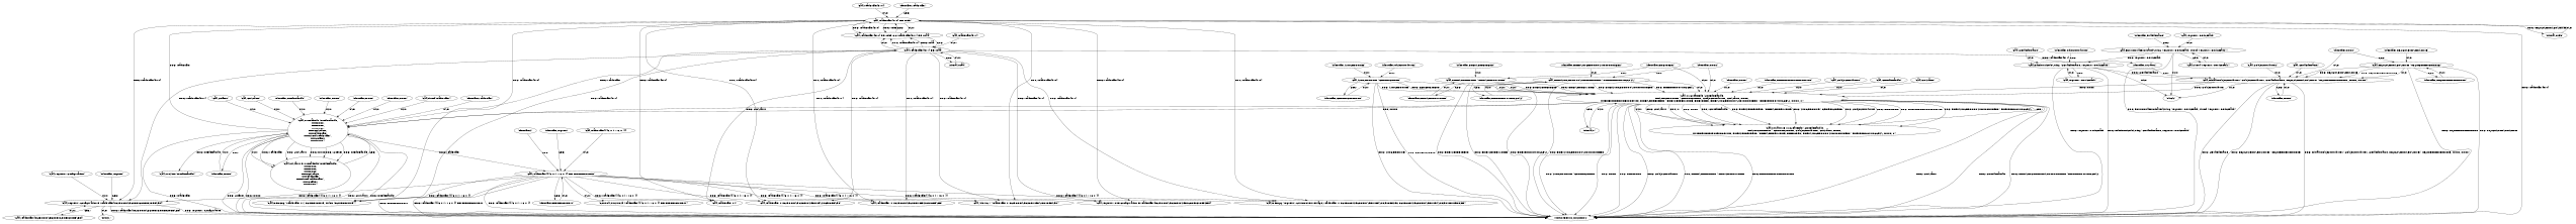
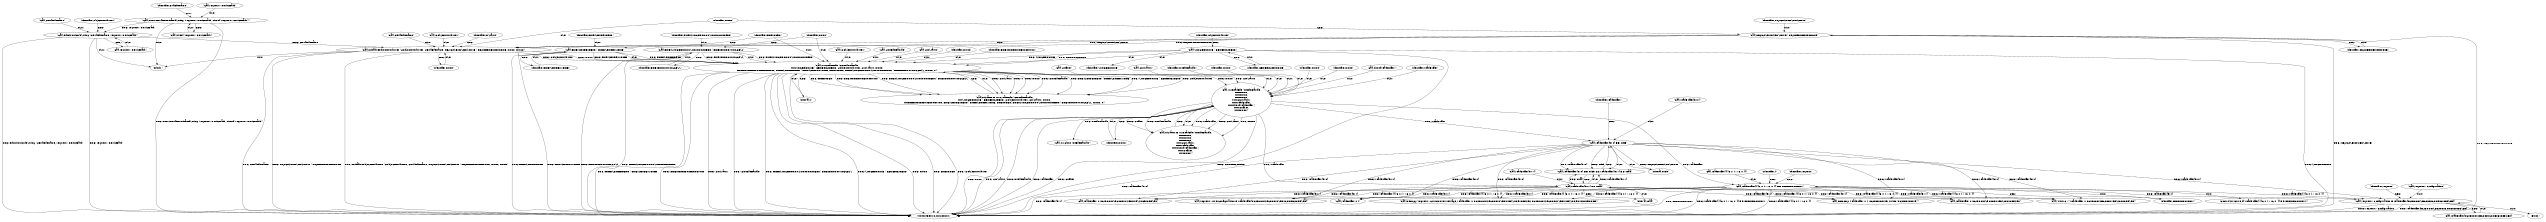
  digraph {
    n1 [label="(Call,request->Configuration = readBuffer[TC_BOOT_SECTOR_CONFIG_OFFSET])"]
    n2 [label="(Block,)"]
    n3 [label="(MethodReturn,NTSTATUS)"]
    n4 [label="(Call,readBuffer[TC_BOOT_SECTOR_CONFIG_OFFSET])"]
    n5 [label="(Call,readBuffer[510] == 0x55)"]
    n6 [label="(Call,readBuffer + TC_BOOT_SECTOR_USER_MESSAGE_OFFSET)"]
    n7 [label="(Call,request->UserConfiguration = readBuffer[TC_BOOT_SECTOR_USER_CONFIG_OFFSET])"]
    n8 [label="(Literal,0x55)"]
    n9 [label="(Call,readBuffer + i)"]
    n10 [label="(Call,memcpy (request->CustomUserMessage, readBuffer + TC_BOOT_SECTOR_USER_MESSAGE_OFFSET, TC_BOOT_SECTOR_USER_MESSAGE_MAX_LENGTH))"]
    n11 [label="(Call,readBuffer[510] == 0x55 && readBuffer[511] == 0xaa)"]
    n12 [label="(Call,memcmp (readBuffer + i, TC_APP_NAME, strlen (TC_APP_NAME)))"]
    n13 [label="(Call,readBuffer + TC_BOOT_SECTOR_VERSION_OFFSET)"]
    n14 [label="(Call,(uint16 *) (readBuffer + TC_BOOT_SECTOR_VERSION_OFFSET))"]
    n15 [label="(Call,readBuffer[511] == 0xaa)"]
    n16 [label="(Call,ZwReadFile (NtFileHandle,\n\t\t\t\t\tNULL,\n\t\t\t\t\tNULL,\n\t\t\t\t\tNULL,\n\t\t\t\t\t&IoStatus,\n\t\t\t\t\treadBuffer,\n\t\t\t\t\tsizeof(readBuffer),\n\t\t\t\t\t&offset,\n\t\t\t\t\tNULL))"]
    n17 [label="(Call,readBuffer[446 + i * 16 + 4] == PARTITION_LDM)"]
    n18 [label="(Call,ZwClose (NtFileHandle))"]
    n19 [label="(Identifier,NULL)"]
    n20 [label="(Call,ntStatus = ZwReadFile (NtFileHandle,\n\t\t\t\t\tNULL,\n\t\t\t\t\tNULL,\n\t\t\t\t\tNULL,\n\t\t\t\t\t&IoStatus,\n\t\t\t\t\treadBuffer,\n\t\t\t\t\tsizeof(readBuffer),\n\t\t\t\t\t&offset,\n\t\t\t\t\tNULL))"]
    n21 [label="(Literal,0xaa)"]
    n22 [label="(Identifier,PARTITION_LDM)"]
    n23 [label="(ControlStructure,if (readBuffer[446 + i * 16 + 4] == PARTITION_LDM))"]
    n24 [label="(Call,ZwCreateFile (&NtFileHandle,\n\t\t\t\tSYNCHRONIZE | GENERIC_READ, &ObjectAttributes, &IoStatus, NULL,\n\t\t\t\tFILE_ATTRIBUTE_NORMAL, FILE_SHARE_READ | FILE_SHARE_WRITE, FILE_OPEN, FILE_SYNCHRONOUS_IO_NONALERT | FILE_RANDOM_ACCESS, NULL, 0))"]
    n25 [label="(Call,ntStatus = ZwCreateFile (&NtFileHandle,\n\t\t\t\tSYNCHRONIZE | GENERIC_READ, &ObjectAttributes, &IoStatus, NULL,\n\t\t\t\tFILE_ATTRIBUTE_NORMAL, FILE_SHARE_READ | FILE_SHARE_WRITE, FILE_OPEN, FILE_SYNCHRONOUS_IO_NONALERT | FILE_RANDOM_ACCESS, NULL, 0))"]
    n26 [label="(Literal,0)"]
    n27 [label="(Call,SYNCHRONIZE | GENERIC_READ)"]
    n28 [label="(Identifier,GENERIC_HANDLE)"]
    n29 [label="(Call,InitializeObjectAttributes (&ObjectAttributes, &FullFileName, OBJ_CASE_INSENSITIVE | OBJ_KERNEL_HANDLE, NULL, NULL))"]
    n30 [label="(Identifier,NULL)"]
    n31 [label="(Block,)"]
    n32 [label="(Call,RtlInitUnicodeString (&FullFileName, request->DevicePath))"]
    n33 [label="(Call,request->DevicePath)"]
    n34 [label="(Call,EnsureNullTerminatedString (request->DevicePath, sizeof (request->DevicePath)))"]
    n35 [label="(Call,sizeof (request->DevicePath))"]
    n36 [label="(Call,OBJ_CASE_INSENSITIVE | OBJ_KERNEL_HANDLE)"]
    n37 [label="(Identifier,OBJ_KERNEL_HANDLE)"]
    n38 [label="(Call,FILE_SHARE_READ | FILE_SHARE_WRITE)"]
    n39 [label="(Identifier,FILE_SHARE_WRITE)"]
    n40 [label="(Call,FILE_SYNCHRONOUS_IO_NONALERT | FILE_RANDOM_ACCESS)"]
    n41 [label="(Identifier,FILE_RANDOM_ACCESS)"]
    n42 [label="(Identifier,SYNCHRONIZE)"]
    n43 [label="(Call,&ObjectAttributes)"]
    n44 [label="(Call,&offset)"]
    n45 [label="(Call,request->Configuration)"]
    n46 [label="(Call,readBuffer[510])"]
    n47 [label="(Identifier,ObjectAttributes)"]
    n48 [label="(Call,readBuffer[446 + i * 16 + 4])"]
    n49 [label="(Call,&FullFileName)"]
    n50 [label="(Call,&IoStatus)"]
    n51 [label="(Identifier,FullFileName)"]
    n52 [label="(Call,&FullFileName)"]
    n53 [label="(Identifier,request)"]
    n54 [label="(Call,&NtFileHandle)"]
    n55 [label="(Identifier,readBuffer)"]
    n56 [label="(Identifier,NtFileHandle)"]
    n57 [label="(Call,&ObjectAttributes)"]
    n58 [label="(Identifier,NULL)"]
    n59 [label="(Identifier,FILE_SHARE_READ)"]
    n60 [label="(Identifier,NULL)"]
    n61 [label="(Identifier,FILE_SYNCHRONOUS_IO_NONALERT)"]
    n62 [label="(Identifier,FILE_OPEN)"]
    n63 [label="(Identifier,NULL)"]
    n64 [label="(Call,readBuffer[511])"]
    n65 [label="(Identifier,NULL)"]
    n66 [label="(Identifier,ObjectAttributes)"]
    n67 [label="(Identifier,i)"]
    n68 [label="(Identifier,OBJ_CASE_INSENSITIVE)"]
    n69 [label="(Call,sizeof(readBuffer))"]
    n70 [label="(Call,&IoStatus)"]
    n71 [label="(Identifier,NULL)"]
    n72 [label="(Identifier,readBuffer)"]
    n73 [label="(Identifier,NULL)"]
    n74 [label="(Identifier,request)"]
    n75 [label="(Identifier,ntStatus)"]
    n76 [label="(Call,request->DevicePath)"]
    n77 [label="(Identifier,FILE_ATTRIBUTE_NORMAL)"]
    n1 -> n2 [label="AST: "]
    n1 -> n3 [label="DDG: request->Configuration"]
    n1 -> n3 [label="DDG: readBuffer[TC_BOOT_SECTOR_CONFIG_OFFSET]"]
    n1 -> n4 [label="CFG: "]
    n4 -> n1 [label="AST: "]
    n5 -> n1 [label="DDG: readBuffer[510]"]
    n5 -> n3 [label="DDG: readBuffer[510]"]
    n5 -> n6 [label="DDG: readBuffer[510]"]
    n5 -> n7 [label="DDG: readBuffer[510]"]
    n5 -> n8 [label="DDG: OBJ_CASE_INSENSITIVE"]
    n5 -> n9 [label="DDG: readBuffer[510]"]
    n5 -> n10 [label="DDG: readBuffer[510]"]
    n5 -> n11 [label="AST: "]
    n5 -> n11 [label="DDG: readBuffer[510]"]
    n5 -> n11 [label="DDG: 0x55"]
    n5 -> n12 [label="DDG: readBuffer[510]"]
-   n13 -> n5 [label="DDG: readBuffer[510]"]
+   n5 -> n13 [label="DDG: readBuffer[510]"]
    n5 -> n14 [label="DDG: readBuffer[510]"]
    n8 -> n5 [label="AST: "]
    n11 -> n5 [label="CFG: "]
    n11 -> n15 [label="CFG: "]
    n15 -> n1 [label="DDG: readBuffer[511]"]
-   n15 -> n75 [label="DDG: readBuffer[511]"]
+   n15 -> n3 [label="DDG: readBuffer[511]"]
    n15 -> n6 [label="DDG: readBuffer[511]"]
    n15 -> n7 [label="DDG: readBuffer[511]"]
    n15 -> n9 [label="DDG: readBuffer[511]"]
    n15 -> n10 [label="DDG: readBuffer[511]"]
    n15 -> n11 [label="AST: "]
    n15 -> n11 [label="DDG: readBuffer[511]"]
    n15 -> n11 [label="DDG: 0xaa"]
    n15 -> n12 [label="DDG: readBuffer[511]"]
    n15 -> n13 [label="DDG: readBuffer[511]"]
    n15 -> n14 [label="DDG: readBuffer[511]"]
    n15 -> n21 [label="CFG: "]
    n16 -> n3 [label="DDG: NULL"]
    n16 -> n3 [label="DDG: &IoStatus"]
    n16 -> n3 [label="DDG: NtFileHandle"]
    n16 -> n3 [label="DDG: readBuffer"]
    n16 -> n3 [label="DDG: &offset"]
    n16 -> n5 [label="DDG: readBuffer"]
    n16 -> n15 [label="DDG: readBuffer"]
    n16 -> n17 [label="DDG: readBuffer"]
    n16 -> n18 [label="DDG: NtFileHandle"]
    n16 -> n19 [label="CFG: "]
    n16 -> n20 [label="AST: "]
    n16 -> n20 [label="DDG: readBuffer"]
    n16 -> n20 [label="DDG: &IoStatus"]
    n16 -> n20 [label="DDG: NULL"]
    n16 -> n20 [label="DDG: &offset"]
    n16 -> n20 [label="DDG: NtFileHandle"]
    n17 -> n1 [label="DDG: readBuffer[446 + i * 16 + 4]"]
    n17 -> n3 [label="DDG: PARTITION_LDM"]
    n17 -> n3 [label="DDG: readBuffer[446 + i * 16 + 4] == PARTITION_LDM"]
    n17 -> n3 [label="DDG: readBuffer[446 + i * 16 + 4]"]
    n17 -> n6 [label="DDG: readBuffer[446 + i * 16 + 4]"]
    n17 -> n7 [label="DDG: readBuffer[446 + i * 16 + 4]"]
    n17 -> n9 [label="DDG: readBuffer[446 + i * 16 + 4]"]
    n17 -> n10 [label="DDG: readBuffer[446 + i * 16 + 4]"]
    n17 -> n12 [label="DDG: readBuffer[446 + i * 16 + 4]"]
    n17 -> n13 [label="DDG: readBuffer[446 + i * 16 + 4]"]
    n17 -> n14 [label="DDG: readBuffer[446 + i * 16 + 4]"]
    n17 -> n22 [label="CFG: "]
    n17 -> n23 [label="AST: "]
    n19 -> n16 [label="AST: "]
    n20 -> n16 [label="CFG: "]
    n21 -> n15 [label="AST: "]
    n22 -> n17 [label="AST: "]
    n24 -> n3 [label="DDG: FILE_SHARE_READ | FILE_SHARE_WRITE"]
    n24 -> n3 [label="DDG: FILE_ATTRIBUTE_NORMAL"]
    n24 -> n3 [label="DDG: &IoStatus"]
    n24 -> n3 [label="DDG: &NtFileHandle"]
    n24 -> n3 [label="DDG: FILE_SYNCHRONOUS_IO_NONALERT | FILE_RANDOM_ACCESS"]
    n24 -> n3 [label="DDG: SYNCHRONIZE | GENERIC_READ"]
    n24 -> n3 [label="DDG: NULL"]
    n24 -> n3 [label="DDG: FILE_OPEN"]
    n24 -> n3 [label="DDG: &ObjectAttributes"]
    n24 -> n16 [label="DDG: NULL"]
    n24 -> n16 [label="DDG: &IoStatus"]
    n24 -> n25 [label="AST: "]
    n24 -> n25 [label="DDG: &IoStatus"]
    n24 -> n25 [label="DDG: 0"]
    n24 -> n25 [label="DDG: NULL"]
    n24 -> n25 [label="DDG: &NtFileHandle"]
    n24 -> n25 [label="DDG: FILE_SHARE_READ | FILE_SHARE_WRITE"]
    n24 -> n25 [label="DDG: SYNCHRONIZE | GENERIC_READ"]
    n24 -> n25 [label="DDG: &ObjectAttributes"]
    n24 -> n25 [label="DDG: FILE_OPEN"]
    n24 -> n25 [label="DDG: FILE_ATTRIBUTE_NORMAL"]
    n24 -> n25 [label="DDG: FILE_SYNCHRONOUS_IO_NONALERT | FILE_RANDOM_ACCESS"]
    n24 -> n26 [label="CFG: "]
    n25 -> n24 [label="CFG: "]
    n26 -> n24 [label="AST: "]
    n27 -> n3 [label="DDG: GENERIC_READ"]
    n27 -> n3 [label="DDG: SYNCHRONIZE"]
    n27 -> n24 [label="AST: "]
    n27 -> n24 [label="DDG: SYNCHRONIZE"]
    n27 -> n24 [label="DDG: GENERIC_READ"]
    n27 -> n28 [label="CFG: "]
    n28 -> n27 [label="AST: "]
    n29 -> n3 [label="DDG: OBJ_CASE_INSENSITIVE | OBJ_KERNEL_HANDLE"]
    n29 -> n3 [label="DDG: InitializeObjectAttributes (&ObjectAttributes, &FullFileName, OBJ_CASE_INSENSITIVE | OBJ_KERNEL_HANDLE, NULL, NULL)"]
    n29 -> n3 [label="DDG: &FullFileName"]
    n29 -> n24 [label="DDG: &ObjectAttributes"]
    n29 -> n24 [label="DDG: NULL"]
    n29 -> n30 [label="CFG: "]
    n29 -> n31 [label="AST: "]
    n30 -> n29 [label="AST: "]
    n32 -> n3 [label="DDG: RtlInitUnicodeString (&FullFileName, request->DevicePath)"]
    n32 -> n3 [label="DDG: request->DevicePath"]
    n32 -> n29 [label="DDG: &FullFileName"]
    n32 -> n31 [label="AST: "]
    n32 -> n33 [label="CFG: "]
    n33 -> n32 [label="AST: "]
    n34 -> n3 [label="DDG: EnsureNullTerminatedString (request->DevicePath, sizeof (request->DevicePath))"]
    n34 -> n31 [label="AST: "]
    n34 -> n32 [label="DDG: request->DevicePath"]
    n34 -> n35 [label="CFG: "]
    n35 -> n34 [label="AST: "]
    n36 -> n3 [label="DDG: OBJ_CASE_INSENSITIVE"]
    n36 -> n3 [label="DDG: OBJ_KERNEL_HANDLE"]
    n36 -> n29 [label="AST: "]
    n36 -> n29 [label="DDG: OBJ_CASE_INSENSITIVE"]
    n36 -> n29 [label="DDG: OBJ_KERNEL_HANDLE"]
    n36 -> n37 [label="CFG: "]
    n37 -> n36 [label="AST: "]
    n38 -> n3 [label="DDG: FILE_SHARE_READ"]
    n38 -> n3 [label="DDG: FILE_SHARE_WRITE"]
    n38 -> n24 [label="AST: "]
    n38 -> n24 [label="DDG: FILE_SHARE_READ"]
    n38 -> n24 [label="DDG: FILE_SHARE_WRITE"]
    n38 -> n39 [label="CFG: "]
    n39 -> n38 [label="AST: "]
    n40 -> n3 [label="DDG: FILE_RANDOM_ACCESS"]
    n40 -> n3 [label="DDG: FILE_SYNCHRONOUS_IO_NONALERT"]
    n40 -> n24 [label="AST: "]
    n40 -> n24 [label="DDG: FILE_SYNCHRONOUS_IO_NONALERT"]
    n40 -> n24 [label="DDG: FILE_RANDOM_ACCESS"]
    n40 -> n41 [label="CFG: "]
    n41 -> n40 [label="AST: "]
-   n42 -> n27 [label="AST: "]
+   n27 -> n42 [label="AST: "]
    n43 -> n24 [label="AST: "]
    n44 -> n16 [label="AST: "]
    n45 -> n1 [label="AST: "]
    n46 -> n5 [label="AST: "]
    n47 -> n27 [label="CFG: "]
    n48 -> n17 [label="AST: "]
    n49 -> n32 [label="AST: "]
    n50 -> n16 [label="AST: "]
    n51 -> n34 [label="CFG: "]
    n52 -> n29 [label="AST: "]
    n53 -> n1 [label="CFG: "]
    n54 -> n24 [label="AST: "]
    n55 -> n5 [label="CFG: "]
    n56 -> n16 [label="AST: "]
    n57 -> n29 [label="AST: "]
    n58 -> n16 [label="AST: "]
    n59 -> n38 [label="AST: "]
    n60 -> n16 [label="AST: "]
    n61 -> n40 [label="AST: "]
    n62 -> n24 [label="AST: "]
    n62 -> n38 [label="CFG: "]
    n63 -> n29 [label="AST: "]
    n63 -> n36 [label="CFG: "]
    n64 -> n15 [label="AST: "]
    n65 -> n16 [label="AST: "]
    n66 -> n32 [label="CFG: "]
    n67 -> n17 [label="CFG: "]
    n68 -> n36 [label="AST: "]
    n69 -> n16 [label="AST: "]
    n70 -> n24 [label="AST: "]
    n71 -> n24 [label="AST: "]
    n71 -> n40 [label="CFG: "]
    n72 -> n16 [label="AST: "]
    n73 -> n24 [label="AST: "]
    n74 -> n17 [label="CFG: "]
    n75 -> n29 [label="CFG: "]
    n76 -> n34 [label="AST: "]
    n77 -> n24 [label="AST: "]
  }
